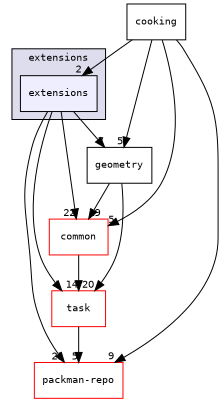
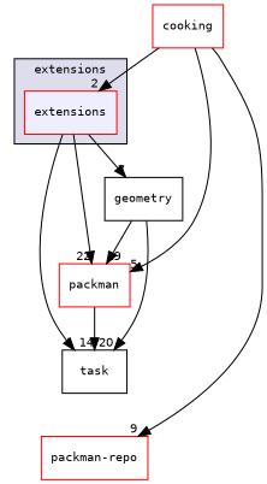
  digraph {
    compound=true
    fontname="DejaVu Sans Mono"
    node [fontname="DejaVu Sans Mono" fontsize=10 shape=box]
    edge [fontname="DejaVu Sans Mono" headlabel=5 labeldistance=1.5 labelfontname=Helvetica labelfontsize=10]
-   n1 [fillcolor="#eeeeff" label=extensions pencolor=black style=filled]
+   n1 [fillcolor="#eeeeff" label=extensions pencolor=black style=filled color=red]
    n2 [label=geometry]
-   n3 [color=red fillcolor=white label=common style=filled]
-   n4 [label=task color=red]
+   n3 [color=red fillcolor=white label=packman style=filled]
+   n4 [label=task]
    n5 [color=red fillcolor=white label="packman-repo" style=filled]
-   n6 [label=cooking]
+   n6 [label=cooking color=red]
    subgraph cluster_1 {
      bgcolor="#ddddee"
      fontsize=10
      label=extensions
      pencolor=black
      n1
    }
    n1 -> n2 [headlabel=7]
    n1 -> n3 [headlabel=22]
    n1 -> n4 [headlabel=1]
-   n1 -> n5 [headlabel=21]
    n2 -> n3 [headlabel=19]
    n2 -> n4 [headlabel=20]
    n3 -> n4 [headlabel=14]
-   n4 -> n5
    n6 -> n1 [headlabel=2]
-   n6 -> n2
    n6 -> n3
    n6 -> n5 [headlabel=9]
  }
